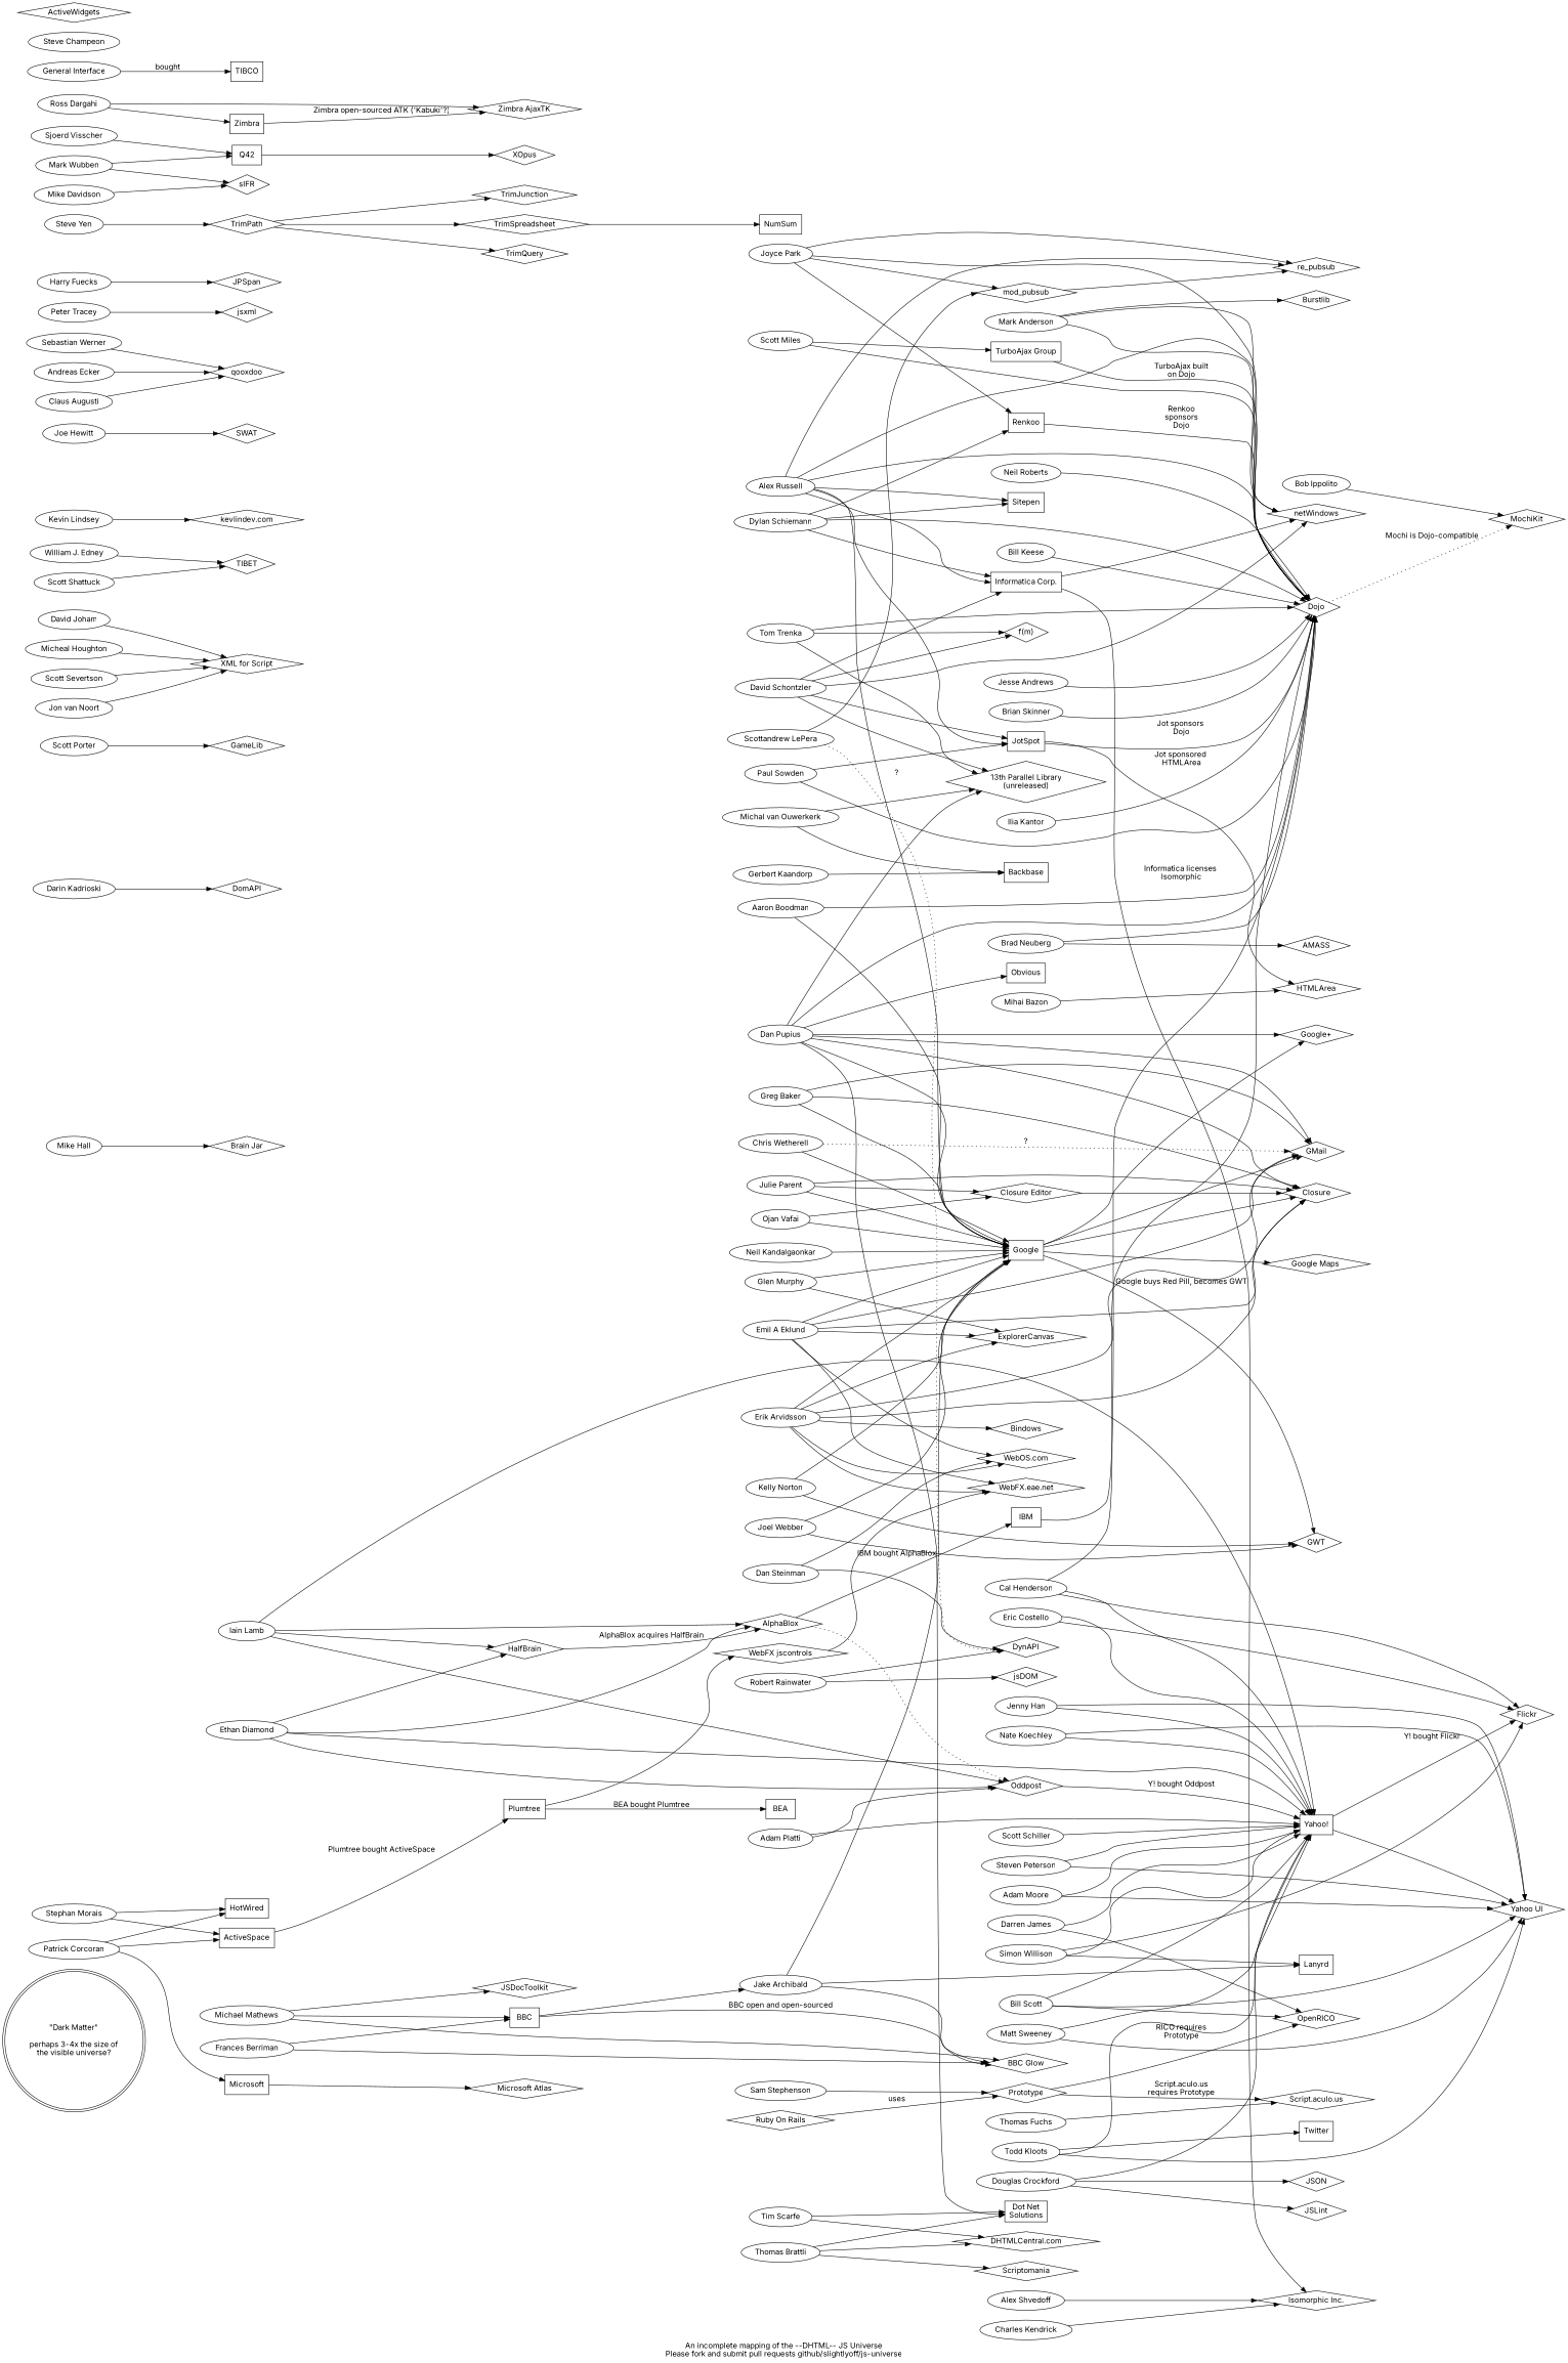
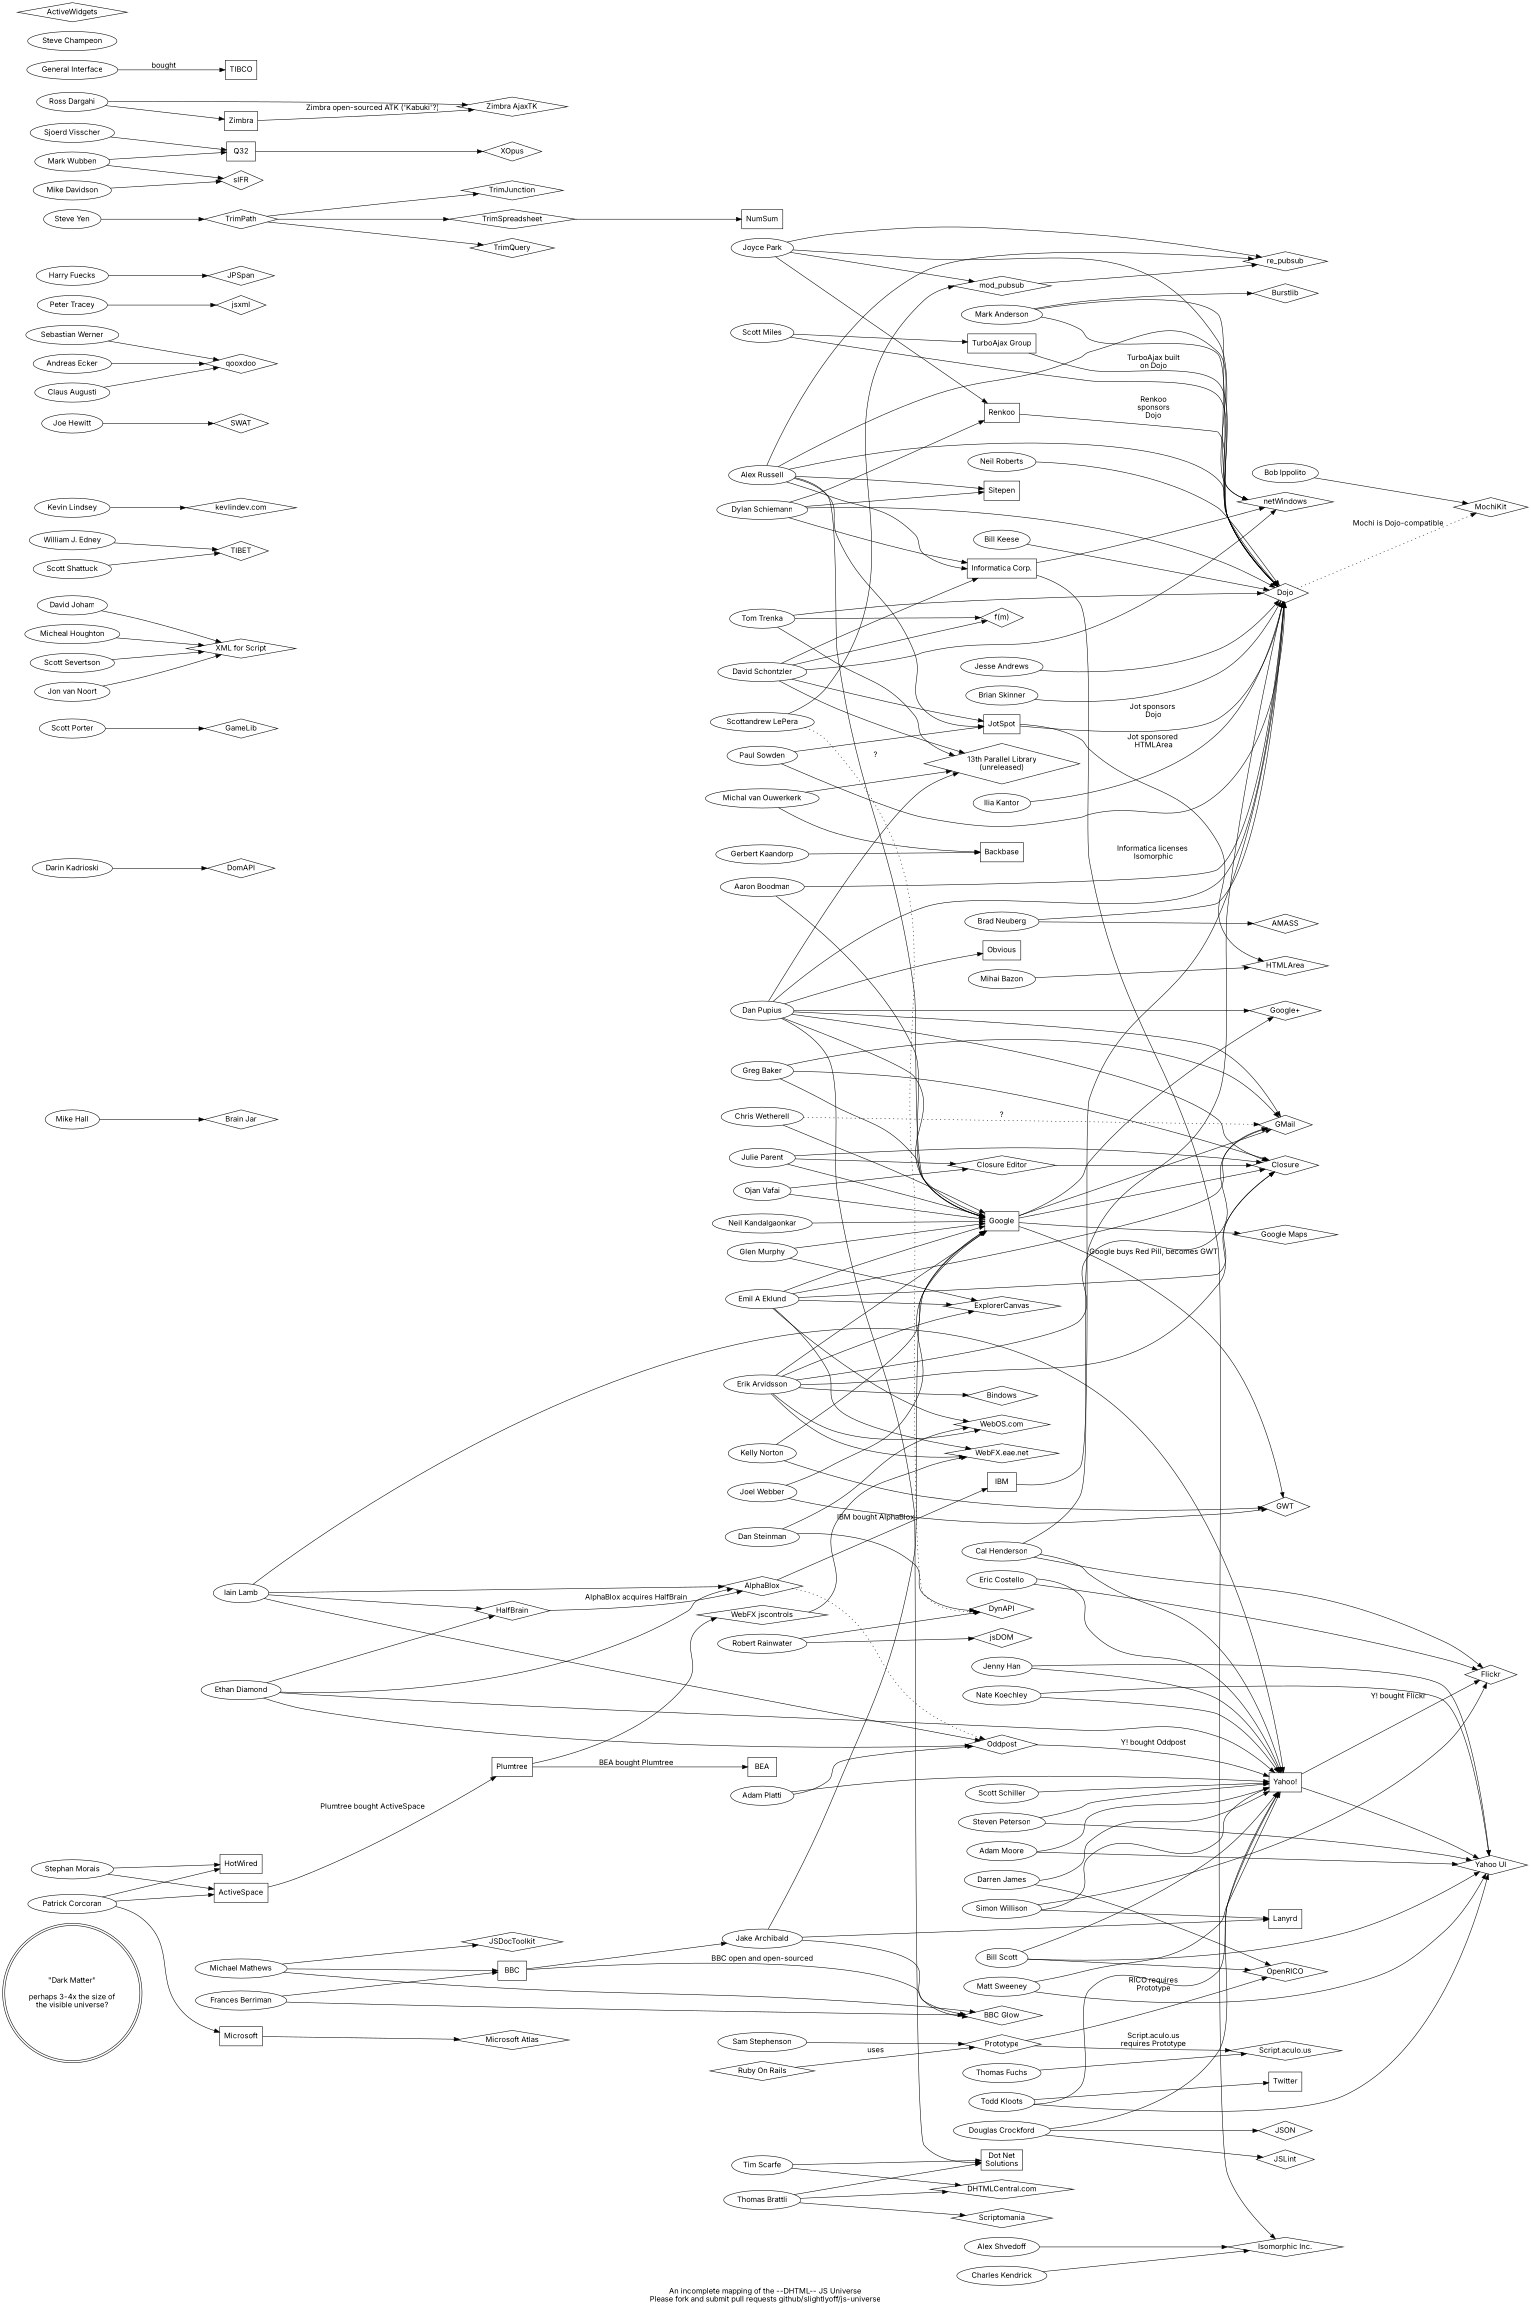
  digraph {
    fontname=Inter
    label="An incomplete mapping of the --DHTML-- JS Universe\nPlease fork and submit pull requests github/slightlyoff/js-universe"
    rankdir=LR
    splines=true
    node [fontname=Inter]
    edge [fontname=Inter]
    n1 [label="\"Dark Matter\"\n\nperhaps 3-4x the size of\nthe visible universe?" shape=doublecircle]
    n2 [label="Alex Russell"]
    n3 [label="Informatica Corp." shape=box]
    n4 [label=netWindows shape=diamond]
    n5 [label=Dojo shape=diamond]
    n6 [label=JotSpot shape=box]
    n7 [label=re_pubsub shape=diamond]
    Sitepen [shape=box]
    n9 [label=Google shape=box]
    n10 [label="Isomorphic Inc." shape=diamond]
    MochiKit [shape=diamond]
    HTMLArea [shape=diamond]
    n13 [label=GMail shape=diamond]
    n14 [label="Google+" shape=diamond]
    Closure [shape=diamond]
    n16 [label=GWT shape=diamond]
    n17 [label="Google Maps " shape=diamond]
    n18 [label="Joyce Park"]
    n19 [label=mod_pubsub shape=diamond]
    n20 [label=Renkoo shape=box]
    n21 [label="Mark Anderson"]
    n22 [label=Burstlib shape=diamond]
    n23 [label="Aaron Boodman"]
    n24 [label="Dan Pupius"]
    n25 [label="Dot Net\nSolutions" shape=box]
    n26 [label="13th Parallel Library\n(unreleased)" shape=diamond]
    Obvious [shape=box]
    n28 [label="Paul Sowden"]
    n29 [label="Dylan Schiemann"]
    n30 [label="Tom Trenka"]
    n31 [label="f(m)" shape=diamond]
    n32 [label="Thomas Brattli"]
    Scriptomania [shape=diamond]
    n34 [label="DHTMLCentral.com" shape=diamond]
    n35 [label="Tim Scarfe"]
    n36 [label="Erik Arvidsson"]
    n37 [label="WebFX.eae.net" shape=diamond]
    Bindows [shape=diamond]
    n39 [label="WebOS.com" shape=diamond]
    n40 [label=ExplorerCanvas shape=diamond]
    n41 [label="Emil A Eklund"]
    n42 [label="Mike Hall"]
    n43 [label="Brain Jar" shape=diamond]
    n44 [label="Dan Steinman"]
    DynAPI [shape=diamond]
    n46 [label="Robert Rainwater"]
    jsDOM [shape=diamond]
    n48 [label="Darin Kadrioski"]
    DomAPI [shape=diamond]
    n50 [label="Scott Porter"]
    GameLib [shape=diamond]
    n52 [label="Charles Kendrick"]
    n53 [label="Alex Shvedoff"]
    n54 [label="Chris Wetherell"]
    n55 [label="Neil Kandalgaonkar"]
    n56 [label="Iain Lamb"]
    HalfBrain [shape=diamond]
    AlphaBlox [shape=diamond]
    Oddpost [shape=diamond]
    n60 [label="Yahoo!" shape=box]
    IBM [shape=box]
    Flickr [shape=diamond]
    n63 [label="Yahoo UI" shape=diamond]
    n64 [label="Ethan Diamond"]
    n65 [label="Adam Platti"]
    n66 [label="Scottandrew LePera"]
    n67 [label="Mihai Bazon"]
    n68 [label="David Schontzler"]
    n69 [label="Michal van Ouwerkerk"]
    n70 [label=Backbase shape=box]
    n71 [label="David Joham"]
    n72 [label="XML for Script" shape=diamond]
    n73 [label="Micheal Houghton"]
    n74 [label="Scott Severtson"]
    n75 [label="Julie Parent"]
    n76 [label="Closure Editor" shape=diamond]
    n77 [label="Jon van Noort"]
    n78 [label="William J. Edney"]
    n79 [label=TIBET shape=diamond]
    n80 [label="Scott Shattuck"]
    n81 [label="Kevin Lindsey"]
    n82 [label="kevlindev.com" shape=diamond]
    n83 [label="Gerbert Kaandorp"]
    n84 [label="Joe Hewitt"]
    SWAT [shape=diamond]
    n86 [label="Sebastian Werner"]
    qooxdoo [shape=diamond]
    n88 [label="Andreas Ecker"]
    n89 [label="Claus Augusti"]
    n90 [label="Peter Tracey"]
    jsxml [shape=diamond]
    n92 [label="Sam Stephenson"]
    Prototype [shape=diamond]
    n94 [label="Script.aculo.us" shape=diamond]
    n95 [label=OpenRICO shape=diamond]
    n96 [label="Thomas Fuchs"]
    n97 [label="Harry Fuecks"]
    JPSpan [shape=diamond]
    n99 [label="Steve Yen"]
    TrimPath [shape=diamond]
    TrimJunction [shape=diamond]
    TrimSpreadsheet [shape=diamond]
    TrimQuery [shape=diamond]
    NumSum [shape=box]
    n105 [label="Bob Ippolito"]
    n106 [label="Eric Costello"]
    n107 [label="Simon Willison"]
    Lanyrd [shape=box]
    n109 [label="Glen Murphy"]
    n110 [label="Cal Henderson"]
    n111 [label="Brad Neuberg"]
    n112 [label=AMASS shape=diamond]
    n113 [label="Bill Scott"]
    n114 [label="Darren James"]
    n115 [label="Scott Schiller"]
    n116 [label="Sjoerd Visscher"]
-   n117 [label=Q42 shape=box]
+   n117 [label=Q32 shape=box]
    XOpus [shape=diamond]
    n119 [label="Mark Wubben"]
    sIFR [shape=diamond]
    n121 [label="Mike Davidson"]
    n122 [label="Scott Miles"]
    n123 [label="TurboAjax Group" shape=box]
    n124 [label="Douglas Crockford"]
    JSON [shape=diamond]
    JSLint [shape=diamond]
    n127 [label="Stephan Morais"]
    HotWired [shape=box]
    ActiveSpace [shape=box]
    Plumtree [shape=box]
    n131 [label="Ojan Vafai"]
    n132 [label="Patrick Corcoran"]
    Microsoft [shape=box]
    n134 [label="Microsoft Atlas" shape=diamond]
    BEA [shape=box]
    n136 [label="WebFX jscontrols" shape=diamond]
    n137 [label="Ross Dargahi"]
    n138 [label="Zimbra AjaxTK" shape=diamond]
    Zimbra [shape=box]
    n140 [label="Adam Moore"]
    n141 [label="Matt Sweeney"]
    n142 [label="Nate Koechley"]
    n143 [label="Jenny Han"]
    n144 [label="Steven Peterson"]
    n145 [label="Todd Kloots"]
    Twitter [shape=box]
    n147 [label="Bill Keese"]
    n148 [label="Jesse Andrews"]
    n149 [label="Brian Skinner"]
    n150 [label="Ilia Kantor"]
    n151 [label="Neil Roberts"]
    n152 [label="Michael Mathews"]
    n153 [label="BBC Glow" shape=diamond]
    n154 [label=JSDocToolkit shape=diamond]
    BBC [shape=box]
    n156 [label="Jake Archibald"]
    n157 [label="Frances Berriman"]
    n158 [label="Greg Baker"]
    n159 [label="Joel Webber"]
    n160 [label="Kelly Norton"]
    n161 [label="General Interface"]
    TIBCO [shape=box]
    n163 [label="Ruby On Rails" shape=diamond]
    n164 [label="Steve Champeon"]
    n165 [label=ActiveWidgets shape=diamond]
    n2 -> n3
    n2 -> n4
    n2 -> n5
    n2 -> n6
    n2 -> n7
    n2 -> Sitepen
    n2 -> n9
    n3 -> n4
    n3 -> n10 [label="Informatica licenses \nIsomorphic"]
    n5 -> MochiKit [label="Mochi is Dojo-compatible" style=dotted]
    n6 -> n5 [label="Jot sponsors \nDojo"]
    n6 -> HTMLArea [label="Jot sponsored \nHTMLArea"]
    n9 -> n13
    n9 -> n14
    n9 -> Closure
    n9 -> n16 [label="Google buys Red Pill, becomes GWT"]
    n9 -> n17
    n18 -> n5
    n18 -> n7
    n18 -> n19
    n18 -> n20
    n19 -> n7
    n20 -> n5 [label="Renkoo\nsponsors\nDojo"]
    n21 -> n4
    n21 -> n5
    n21 -> n22
    n23 -> n5
    n23 -> n9
    n24 -> n5
    n24 -> n9
    n24 -> n13
    n24 -> n14
    n24 -> Closure
    n24 -> n25
    n24 -> n26
    n24 -> Obvious
    n28 -> n5
    n28 -> n6
    n29 -> n3
    n29 -> n5
    n29 -> Sitepen
    n29 -> n20
    n30 -> n5
    n30 -> n26
    n30 -> n31
    n32 -> n25
    n32 -> Scriptomania
    n32 -> n34
    n35 -> n25
    n35 -> n34
    n36 -> n9
    n36 -> n13
    n36 -> Closure
    n36 -> n37
    n36 -> Bindows
    n36 -> n39
    n36 -> n40
    n41 -> n9
    n41 -> n13
    n41 -> Closure
    n41 -> n37
    n41 -> n39
    n41 -> n40
    n42 -> n43
    n44 -> n39
    n44 -> DynAPI
    n46 -> DynAPI
    n46 -> jsDOM
    n48 -> DomAPI
    n50 -> GameLib
    n52 -> n10
    n53 -> n10
    n54 -> n9
    n54 -> n13 [label="?" style=dotted]
    n55 -> n9
    n56 -> HalfBrain
    n56 -> AlphaBlox
    n56 -> Oddpost
    n56 -> n60
    HalfBrain -> AlphaBlox [label="AlphaBlox acquires HalfBrain"]
    AlphaBlox -> Oddpost [style=dotted]
    AlphaBlox -> IBM [label="IBM bought AlphaBlox"]
    Oddpost -> n60 [label="Y! bought Oddpost"]
    n60 -> Flickr [label="Y! bought Flickr"]
    n60 -> n63
    IBM -> n5
    n64 -> HalfBrain
    n64 -> AlphaBlox
    n64 -> Oddpost
    n64 -> n60
    n65 -> Oddpost
    n65 -> n60
    n66 -> n19
    n66 -> DynAPI [label="?" style=dotted]
    n67 -> HTMLArea
    n68 -> n3
    n68 -> n4
    n68 -> n6
    n68 -> n26
    n68 -> n31
    n69 -> n26
    n69 -> n70
    n71 -> n72
    n73 -> n72
    n74 -> n72
    n75 -> n9
    n75 -> Closure
    n75 -> n76
    n76 -> Closure
    n77 -> n72
    n78 -> n79
    n80 -> n79
    n81 -> n82
    n83 -> n70
    n84 -> SWAT
    n86 -> qooxdoo
    n88 -> qooxdoo
    n89 -> qooxdoo
    n90 -> jsxml
    n92 -> Prototype
    Prototype -> n94 [label="Script.aculo.us\nrequires Prototype"]
    Prototype -> n95 [label="RICO requires\nPrototype"]
    n96 -> n94
    n97 -> JPSpan
    n99 -> TrimPath
    TrimPath -> TrimJunction
    TrimPath -> TrimSpreadsheet
    TrimPath -> TrimQuery
    TrimSpreadsheet -> NumSum
    n105 -> MochiKit
    n106 -> n60
    n106 -> Flickr
    n107 -> n60
    n107 -> Flickr
    n107 -> Lanyrd
    n109 -> n9
    n109 -> n40
    n110 -> n5
    n110 -> n60
    n110 -> Flickr
    n111 -> n5
    n111 -> n112
    n113 -> n60
    n113 -> n63
    n113 -> n95
    n114 -> n60
    n114 -> n95
    n115 -> n60
    n116 -> n117
    n117 -> XOpus
    n119 -> n117
    n119 -> sIFR
    n121 -> sIFR
    n122 -> n5
    n122 -> n123
    n123 -> n5 [label="TurboAjax built\non Dojo"]
    n124 -> n60
    n124 -> JSON
    n124 -> JSLint
    n127 -> HotWired
    n127 -> ActiveSpace
    ActiveSpace -> Plumtree [label="Plumtree bought ActiveSpace"]
    Plumtree -> BEA [label="BEA bought Plumtree"]
    Plumtree -> n136
    n131 -> n9
    n131 -> n76
    n132 -> HotWired
    n132 -> ActiveSpace
    n132 -> Microsoft
    Microsoft -> n134
    n136 -> n37
    n137 -> n138
    n137 -> Zimbra
    Zimbra -> n138 [label="Zimbra open-sourced ATK ('Kabuki'?)"]
    n140 -> n60
    n140 -> n63
    n141 -> n60
    n141 -> n63
    n142 -> n60
    n142 -> n63
    n143 -> n60
    n143 -> n63
    n144 -> n60
    n144 -> n63
    n145 -> n60
    n145 -> n63
    n145 -> Twitter
    n147 -> n5
    n148 -> n5
    n149 -> n5
    n150 -> n5
    n151 -> n5
    n152 -> n153
    n152 -> n154
    n152 -> BBC
    BBC -> n153 [label="BBC open and open-sourced"]
    BBC -> n156
    n156 -> n9
    n156 -> Lanyrd
    n156 -> n153
    n157 -> n153
    n157 -> BBC
    n158 -> n9
    n158 -> n13
    n158 -> Closure
    n159 -> n9
    n159 -> n16
    n160 -> n9
    n160 -> n16
    n161 -> TIBCO [label=bought]
    n163 -> Prototype [label=uses]
  }
